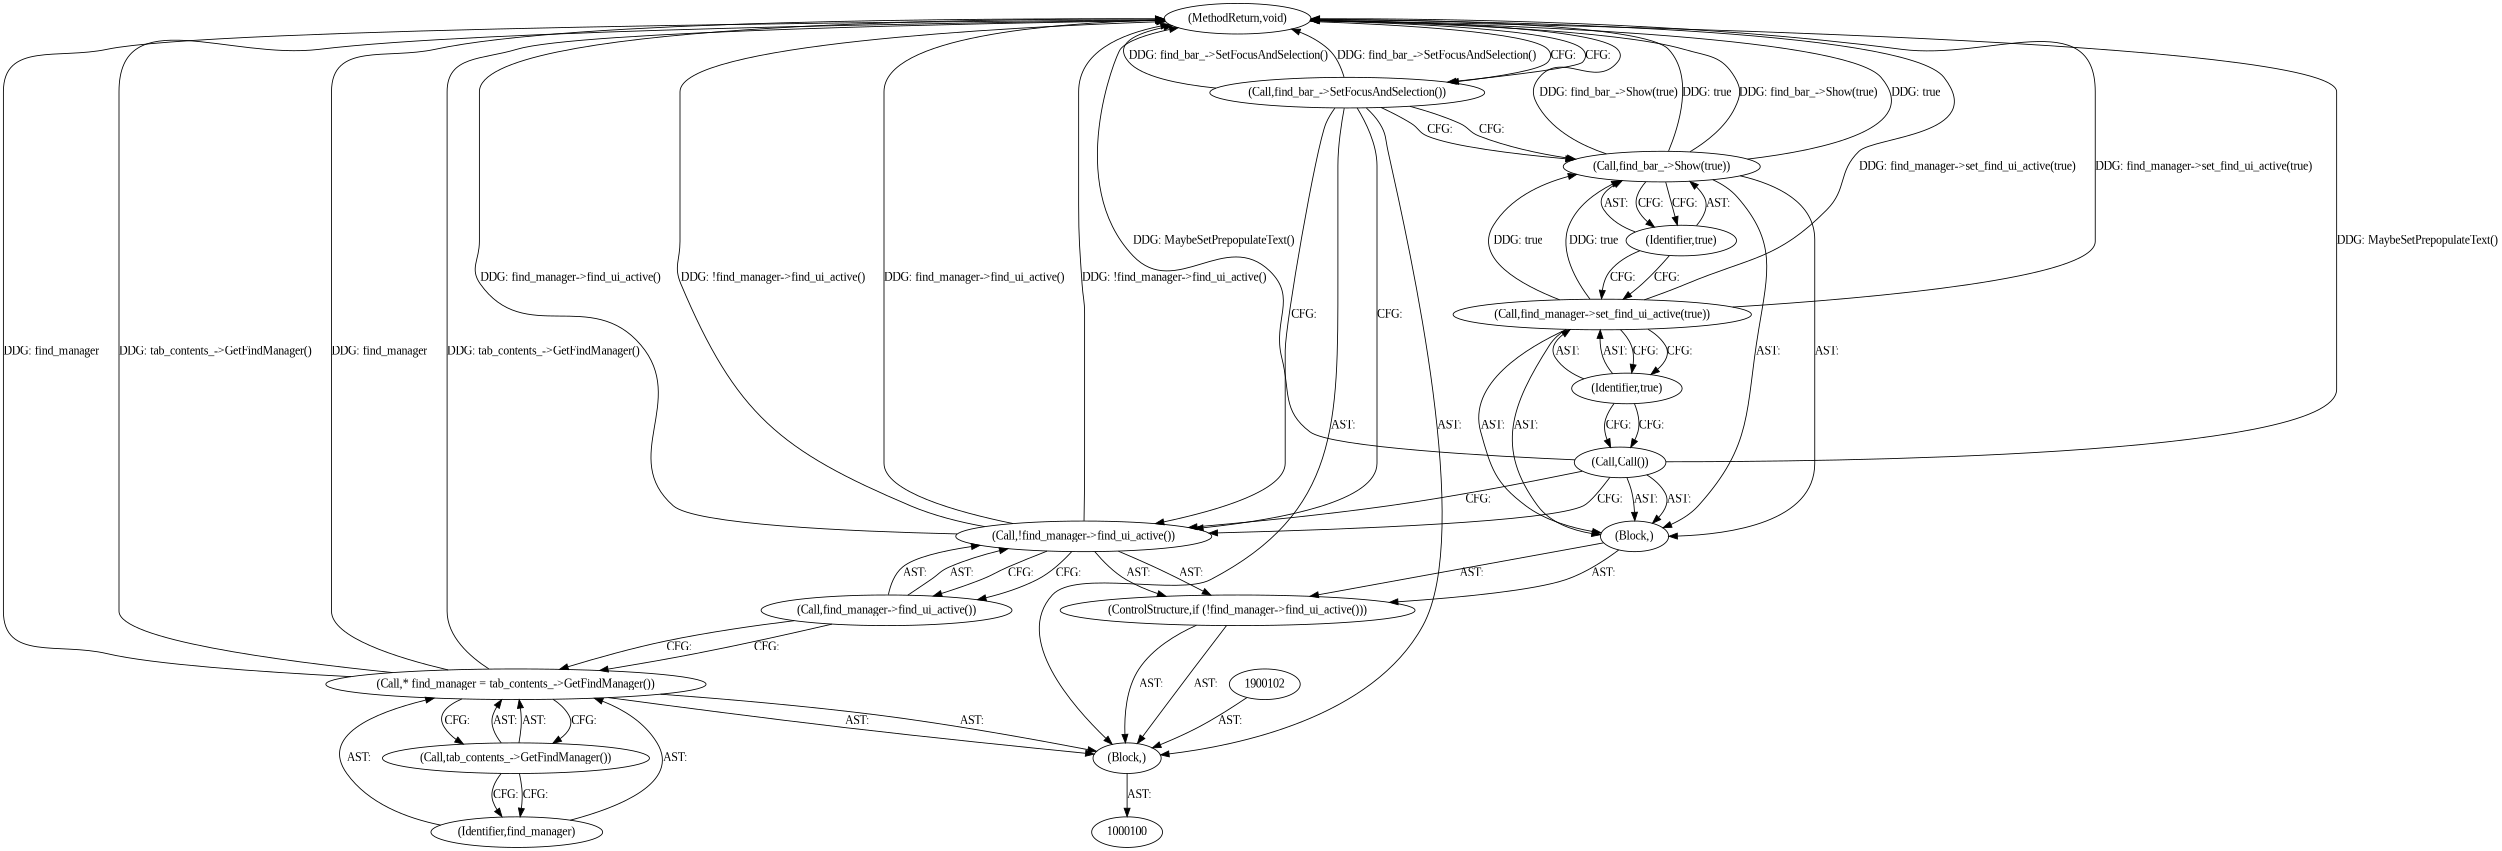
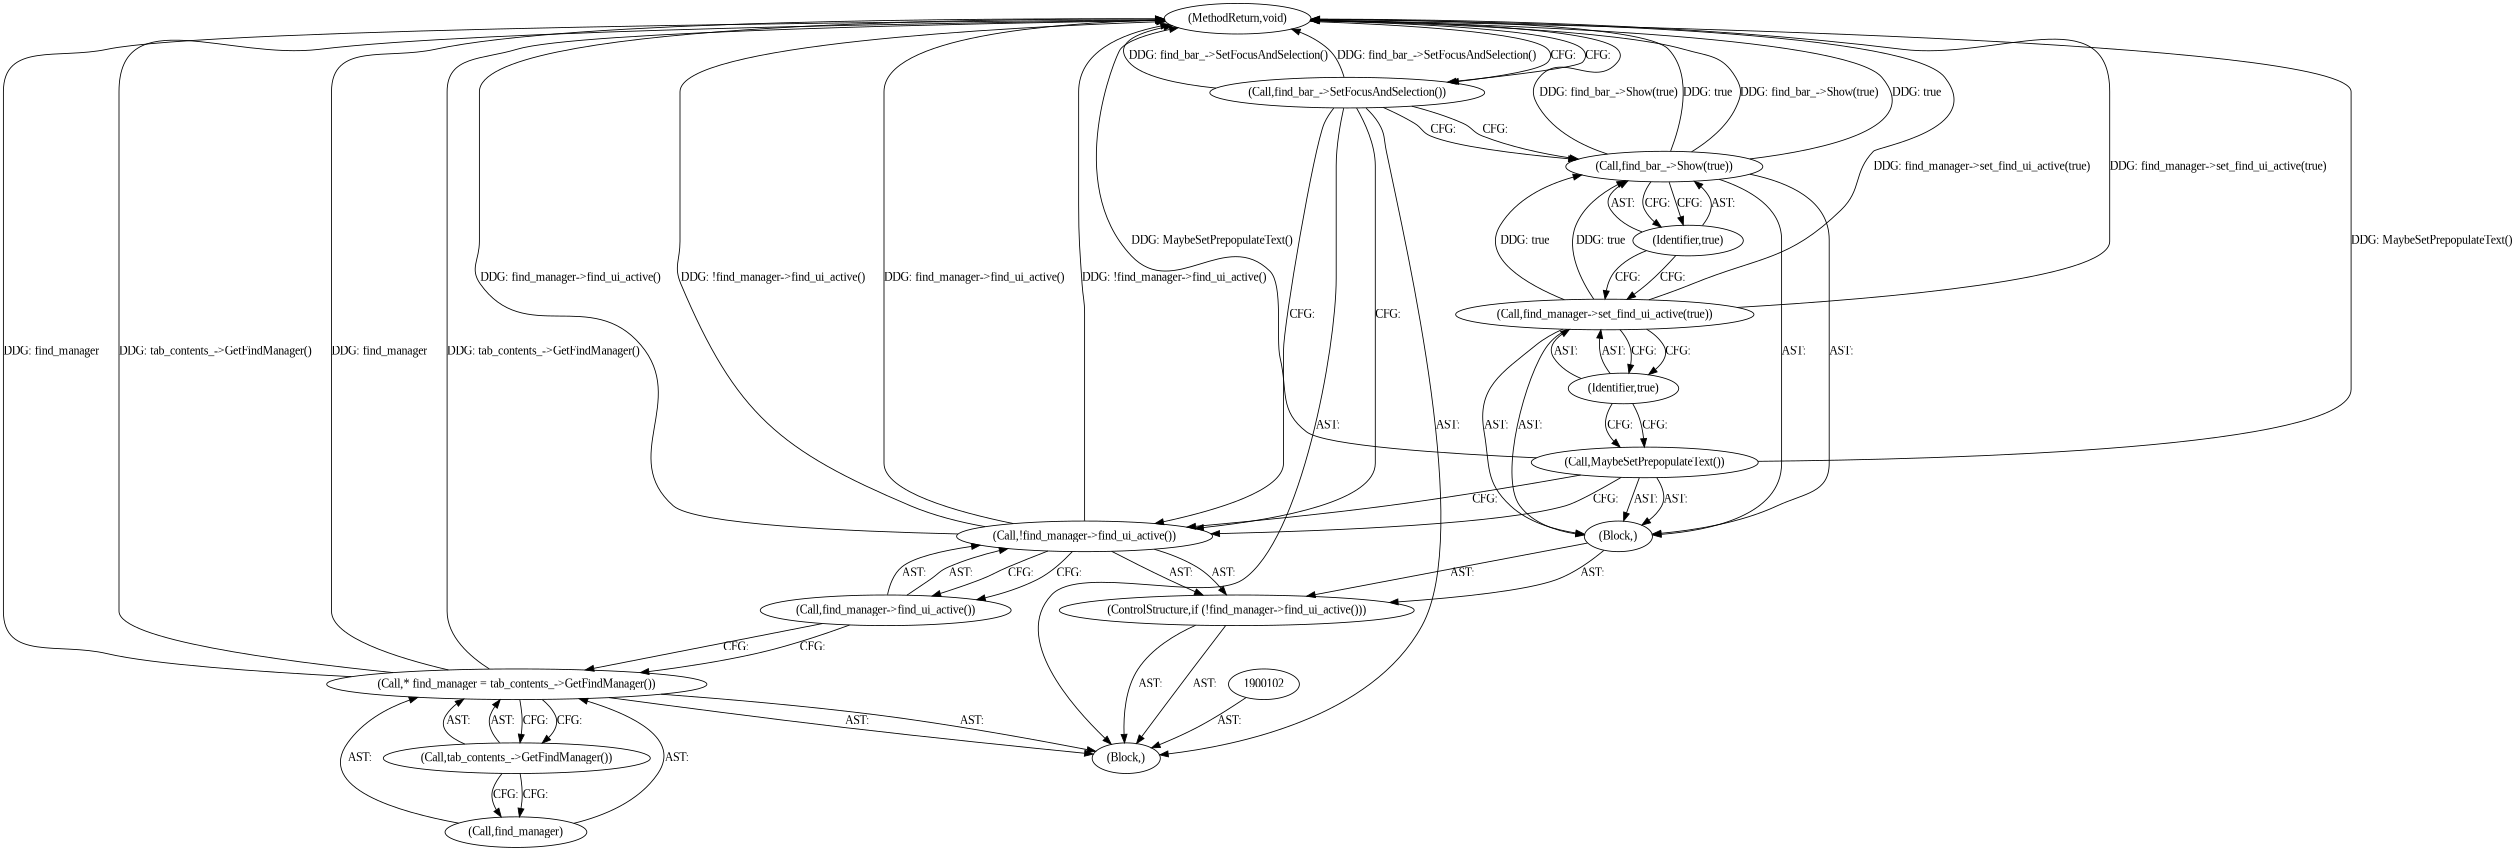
  digraph {
    fontname="Liberation Serif"
    node [fontname="Liberation Serif"]
    edge [fontname="Liberation Serif"]
    n1 [label="(MethodReturn,void)"]
    n2 [label="(Call,find_bar_->SetFocusAndSelection())"]
    n3 [label="(Block,)"]
    n4 [label="(Call,!find_manager->find_ui_active())"]
    n5 [label="(Call,find_bar_->Show(true))"]
-   1000100
    n7 [label="(ControlStructure,if (!find_manager->find_ui_active()))"]
    n8 [label="(Call,find_manager->find_ui_active())"]
    n9 [label="(Block,)"]
    n10 [label="(Identifier,true)"]
    n11 [label="(Call,* find_manager = tab_contents_->GetFindManager())"]
    n12 [label="(Call,tab_contents_->GetFindManager())"]
-   n13 [label="(Identifier,find_manager)"]
-   n14 [label="(Call,Call())"]
+   n13 [label="(Call,find_manager)"]
+   n14 [label="(Call,MaybeSetPrepopulateText())"]
    n15 [label="(Identifier,true)"]
    n16 [label="(Call,find_manager->set_find_ui_active(true))"]
    n17 [label=1900102]
    n1 -> n2 [label="CFG: "]
    n1 -> n2 [label="CFG: "]
    n2 -> n1 [label="DDG: find_bar_->SetFocusAndSelection()"]
    n2 -> n1 [label="DDG: find_bar_->SetFocusAndSelection()"]
    n2 -> n3 [label="AST: "]
    n2 -> n3 [label="AST: "]
    n2 -> n4 [label="CFG: "]
    n2 -> n4 [label="CFG: "]
    n2 -> n5 [label="CFG: "]
    n2 -> n5 [label="CFG: "]
-   n3 -> 1000100 [label="AST: "]
    n4 -> n1 [label="DDG: find_manager->find_ui_active()"]
    n4 -> n1 [label="DDG: !find_manager->find_ui_active()"]
    n4 -> n1 [label="DDG: find_manager->find_ui_active()"]
    n4 -> n1 [label="DDG: !find_manager->find_ui_active()"]
    n4 -> n7 [label="AST: "]
    n4 -> n7 [label="AST: "]
    n4 -> n8 [label="CFG: "]
    n4 -> n8 [label="CFG: "]
    n5 -> n1 [label="DDG: true"]
    n5 -> n1 [label="DDG: find_bar_->Show(true)"]
    n5 -> n1 [label="DDG: true"]
    n5 -> n1 [label="DDG: find_bar_->Show(true)"]
    n5 -> n9 [label="AST: "]
    n5 -> n9 [label="AST: "]
    n5 -> n10 [label="CFG: "]
    n5 -> n10 [label="CFG: "]
    n7 -> n3 [label="AST: "]
    n7 -> n3 [label="AST: "]
    n8 -> n4 [label="AST: "]
    n8 -> n4 [label="AST: "]
    n8 -> n11 [label="CFG: "]
    n8 -> n11 [label="CFG: "]
    n9 -> n7 [label="AST: "]
    n9 -> n7 [label="AST: "]
    n10 -> n5 [label="AST: "]
    n10 -> n5 [label="AST: "]
    n10 -> n16 [label="CFG: "]
    n10 -> n16 [label="CFG: "]
    n11 -> n1 [label="DDG: find_manager"]
    n11 -> n1 [label="DDG: tab_contents_->GetFindManager()"]
    n11 -> n1 [label="DDG: find_manager"]
    n11 -> n1 [label="DDG: tab_contents_->GetFindManager()"]
    n11 -> n3 [label="AST: "]
    n11 -> n3 [label="AST: "]
    n11 -> n12 [label="CFG: "]
    n11 -> n12 [label="CFG: "]
    n12 -> n11 [label="AST: "]
    n12 -> n11 [label="AST: "]
    n12 -> n13 [label="CFG: "]
    n12 -> n13 [label="CFG: "]
    n13 -> n11 [label="AST: "]
    n13 -> n11 [label="AST: "]
    n14 -> n1 [label="DDG: MaybeSetPrepopulateText()"]
    n14 -> n1 [label="DDG: MaybeSetPrepopulateText()"]
    n14 -> n4 [label="CFG: "]
    n14 -> n4 [label="CFG: "]
    n14 -> n9 [label="AST: "]
    n14 -> n9 [label="AST: "]
    n15 -> n14 [label="CFG: "]
    n15 -> n14 [label="CFG: "]
    n15 -> n16 [label="AST: "]
    n15 -> n16 [label="AST: "]
    n16 -> n1 [label="DDG: find_manager->set_find_ui_active(true)"]
    n16 -> n1 [label="DDG: find_manager->set_find_ui_active(true)"]
    n16 -> n5 [label="DDG: true"]
    n16 -> n5 [label="DDG: true"]
    n16 -> n9 [label="AST: "]
    n16 -> n9 [label="AST: "]
    n16 -> n15 [label="CFG: "]
    n16 -> n15 [label="CFG: "]
    n17 -> n3 [label="AST: "]
  }
